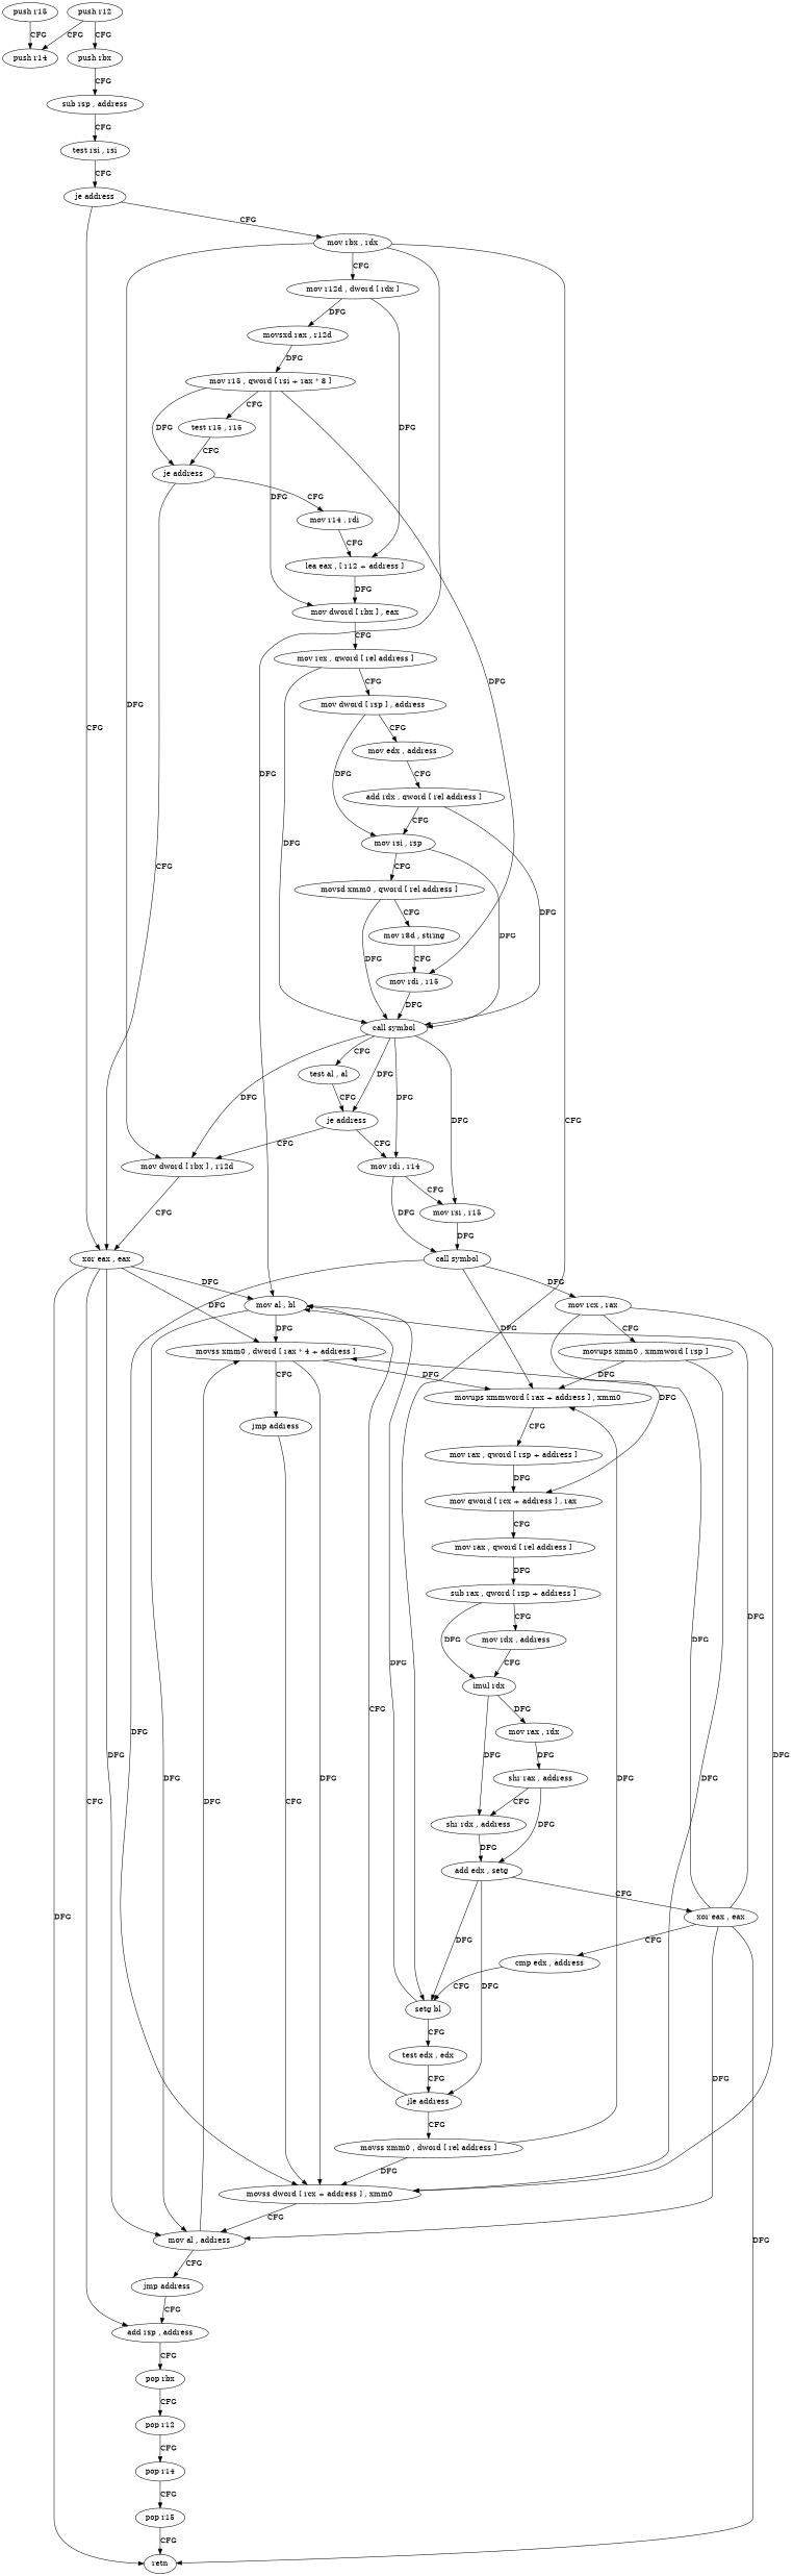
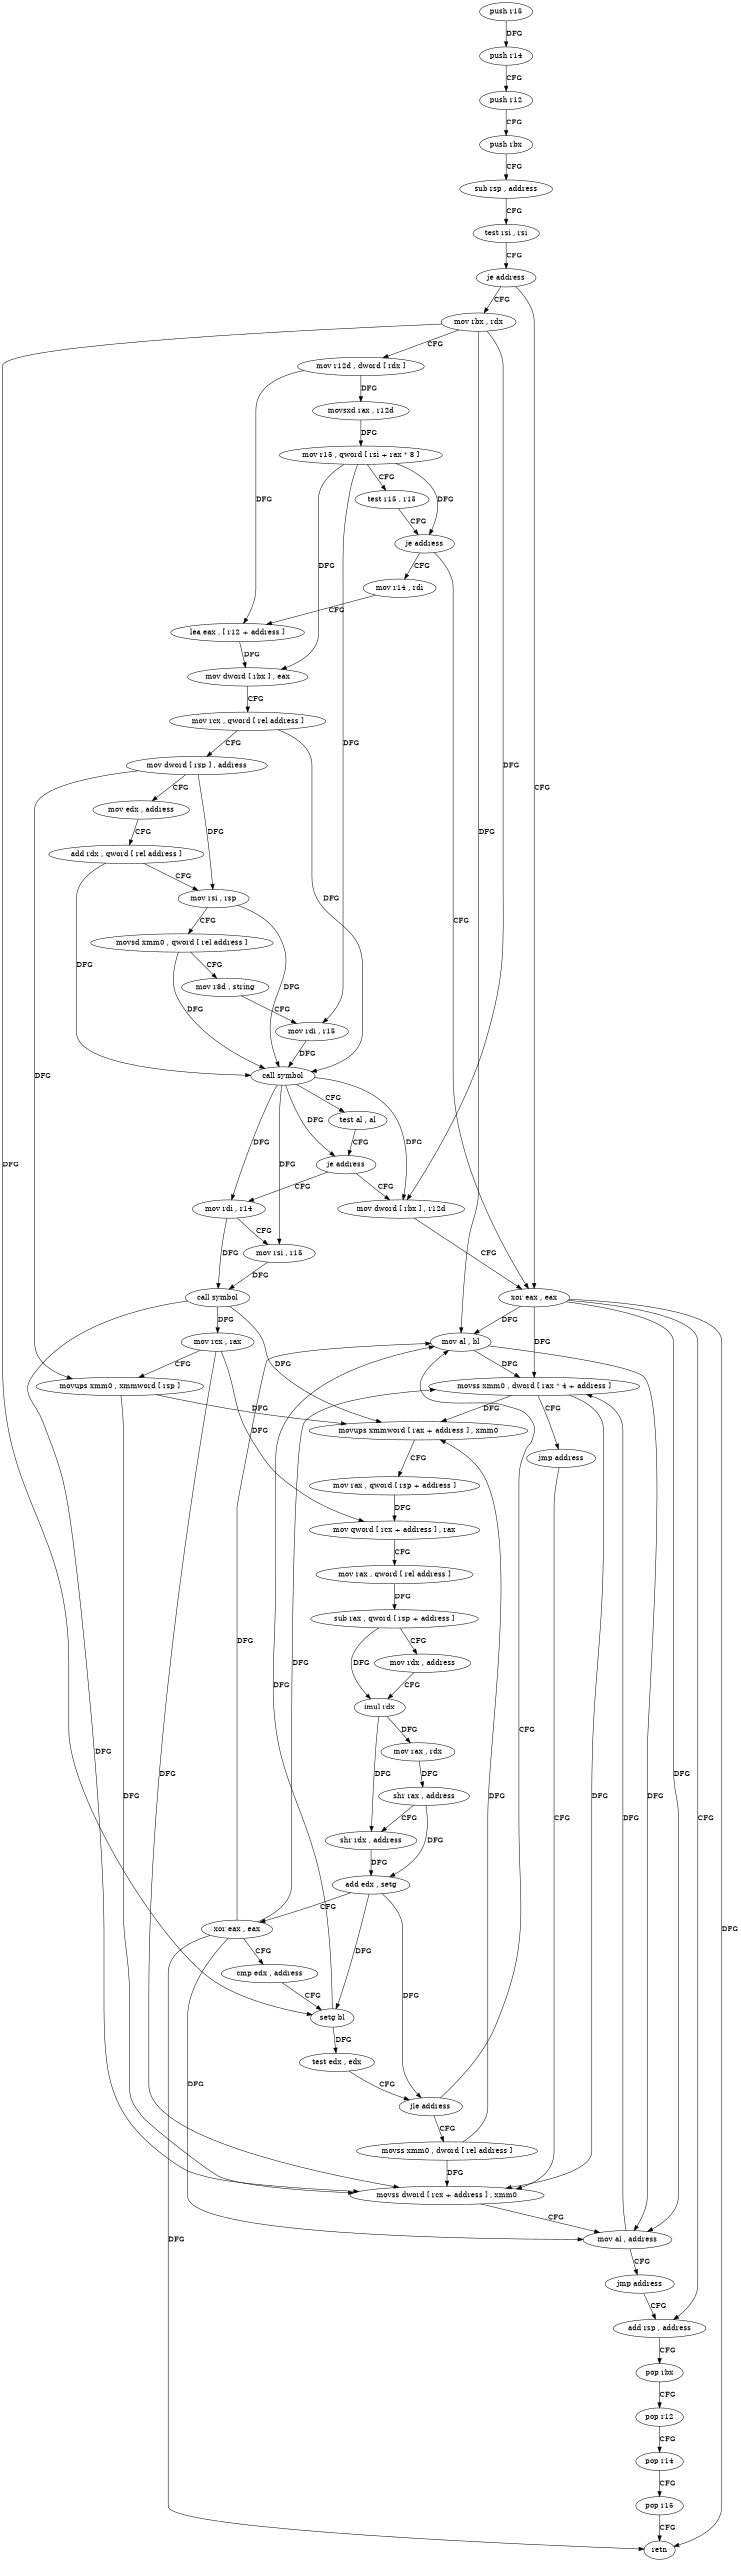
  digraph {
    n1 [label="push r15"]
    n2 [label="push r14"]
    n3 [label="push r12"]
    n4 [label="push rbx"]
    n5 [label="sub rsp , address"]
    n6 [label="test rsi , rsi"]
    n7 [label="je address"]
    n8 [label="xor eax , eax"]
    n9 [label="mov rbx , rdx"]
    n10 [label="add rsp , address"]
    n11 [label="mov al , bl"]
    n12 [label="movss xmm0 , dword [ rax * 4 + address ]"]
    n13 [label=retn]
    n14 [label="mov al , address"]
    n15 [label="mov r12d , dword [ rdx ]"]
    n16 [label="mov dword [ rbx ] , r12d"]
    n17 [label="setg bl"]
    n18 [label="pop rbx"]
    n19 [label="movups xmmword [ rax + address ] , xmm0"]
    n20 [label="movss dword [ rcx + address ] , xmm0"]
    n21 [label="jmp address"]
    n22 [label="jmp address"]
    n23 [label="movsxd rax , r12d"]
    n24 [label="lea eax , [ r12 + address ]"]
    n25 [label="mov dword [ rbx ] , eax"]
    n26 [label="mov rcx , qword [ rel address ]"]
    n27 [label="test edx , edx"]
    n28 [label="pop r12"]
    n29 [label="mov r15 , qword [ rsi + rax * 8 ]"]
    n30 [label="test r15 , r15"]
    n31 [label="je address"]
    n32 [label="mov rdi , r15"]
    n33 [label="mov r14 , rdi"]
    n34 [label="call symbol"]
    n35 [label="mov dword [ rsp ] , address"]
    n36 [label="mov edx , address"]
    n37 [label="mov rsi , rsp"]
    n38 [label="movups xmm0 , xmmword [ rsp ]"]
    n39 [label="test al , al"]
    n40 [label="je address"]
    n41 [label="mov rdi , r14"]
    n42 [label="mov rsi , r15"]
    n43 [label="add rdx , qword [ rel address ]"]
    n44 [label="movsd xmm0 , qword [ rel address ]"]
    n45 [label="mov r8d , string"]
    n46 [label="call symbol"]
    n47 [label="mov rcx , rax"]
    n48 [label="mov qword [ rcx + address ] , rax"]
    n49 [label="mov rax , qword [ rsp + address ]"]
    n50 [label="mov rax , qword [ rel address ]"]
    n51 [label="sub rax , qword [ rsp + address ]"]
    n52 [label="mov rdx , address"]
    n53 [label="imul rdx"]
    n54 [label="mov rax , rdx"]
    n55 [label="shr rdx , address"]
    n56 [label="shr rax , address"]
    n57 [label="add edx , setg"]
    n58 [label="xor eax , eax"]
    n59 [label="jle address"]
    n60 [label="cmp edx , address"]
    n61 [label="movss xmm0 , dword [ rel address ]"]
    n62 [label="pop r14"]
    n63 [label="pop r15"]
-   n1 -> n2 [label=CFG]
-   n3 -> n2 [label=CFG]
+   n1 -> n2 [label=DFG]
+   n2 -> n3 [label=CFG]
    n3 -> n4 [label=CFG]
    n4 -> n5 [label=CFG]
    n5 -> n6 [label=CFG]
    n6 -> n7 [label=CFG]
    n7 -> n8 [label=CFG]
    n7 -> n9 [label=CFG]
    n8 -> n10 [label=CFG]
    n8 -> n11 [label=DFG]
    n8 -> n12 [label=DFG]
    n8 -> n13 [label=DFG]
    n8 -> n14 [label=DFG]
    n9 -> n11 [label=DFG]
    n9 -> n15 [label=CFG]
    n9 -> n16 [label=DFG]
-   n9 -> n17 [label=CFG]
+   n9 -> n17 [label=DFG]
    n10 -> n18 [label=CFG]
    n11 -> n12 [label=DFG]
    n11 -> n14 [label=DFG]
    n12 -> n19 [label=DFG]
    n12 -> n20 [label=DFG]
    n12 -> n21 [label=CFG]
    n14 -> n12 [label=DFG]
    n14 -> n22 [label=CFG]
    n15 -> n23 [label=DFG]
    n15 -> n24 [label=DFG]
    n16 -> n8 [label=CFG]
    n17 -> n11 [label=DFG]
-   n17 -> n27 [label=CFG]
+   n17 -> n27 [label=DFG]
    n18 -> n28 [label=CFG]
    n19 -> n49 [label=CFG]
    n20 -> n14 [label=CFG]
    n21 -> n20 [label=CFG]
    n22 -> n10 [label=CFG]
    n23 -> n29 [label=DFG]
    n24 -> n25 [label=DFG]
    n25 -> n26 [label=CFG]
    n26 -> n34 [label=DFG]
    n26 -> n35 [label=CFG]
    n27 -> n59 [label=CFG]
    n28 -> n62 [label=CFG]
    n29 -> n25 [label=DFG]
    n29 -> n30 [label=CFG]
    n29 -> n31 [label=DFG]
    n29 -> n32 [label=DFG]
    n30 -> n31 [label=CFG]
    n31 -> n8 [label=CFG]
    n31 -> n33 [label=CFG]
    n32 -> n34 [label=DFG]
    n33 -> n24 [label=CFG]
    n34 -> n16 [label=DFG]
    n34 -> n39 [label=CFG]
    n34 -> n40 [label=DFG]
    n34 -> n41 [label=DFG]
    n34 -> n42 [label=DFG]
    n35 -> n36 [label=CFG]
    n35 -> n37 [label=DFG]
+   n35 -> n38 [label=DFG]
    n36 -> n43 [label=CFG]
    n37 -> n34 [label=DFG]
    n37 -> n44 [label=CFG]
    n38 -> n19 [label=DFG]
    n38 -> n20 [label=DFG]
    n39 -> n40 [label=CFG]
    n40 -> n16 [label=CFG]
    n40 -> n41 [label=CFG]
    n41 -> n42 [label=CFG]
    n41 -> n46 [label=DFG]
    n42 -> n46 [label=DFG]
    n43 -> n34 [label=DFG]
    n43 -> n37 [label=CFG]
    n44 -> n34 [label=DFG]
    n44 -> n45 [label=CFG]
    n45 -> n32 [label=CFG]
    n46 -> n19 [label=DFG]
    n46 -> n20 [label=DFG]
    n46 -> n47 [label=DFG]
    n47 -> n20 [label=DFG]
    n47 -> n38 [label=CFG]
    n47 -> n48 [label=DFG]
    n48 -> n50 [label=CFG]
    n49 -> n48 [label=DFG]
    n50 -> n51 [label=DFG]
    n51 -> n52 [label=CFG]
    n51 -> n53 [label=DFG]
    n52 -> n53 [label=CFG]
    n53 -> n54 [label=DFG]
    n53 -> n55 [label=DFG]
    n54 -> n56 [label=DFG]
    n55 -> n57 [label=DFG]
    n56 -> n55 [label=CFG]
    n56 -> n57 [label=DFG]
    n57 -> n17 [label=DFG]
    n57 -> n58 [label=CFG]
    n57 -> n59 [label=DFG]
    n58 -> n11 [label=DFG]
    n58 -> n12 [label=DFG]
    n58 -> n13 [label=DFG]
    n58 -> n14 [label=DFG]
    n58 -> n60 [label=CFG]
    n59 -> n11 [label=CFG]
    n59 -> n61 [label=CFG]
    n60 -> n17 [label=CFG]
    n61 -> n19 [label=DFG]
    n61 -> n20 [label=DFG]
    n62 -> n63 [label=CFG]
    n63 -> n13 [label=CFG]
  }
